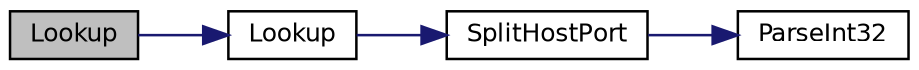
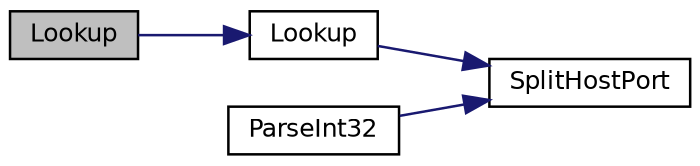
  digraph {
    rankdir=LR
    node [color=black fillcolor=white fontname=Helvetica fontsize=10 shape=record style=filled]
    edge [color=midnightblue fontname=Helvetica fontsize=10 labelfontname=Helvetica labelfontsize=10 style=solid]
    n1 [fillcolor=grey75 fontcolor=black height=0.2 label=Lookup width=0.4]
    n2 [height=0.2 label=Lookup width=0.4]
    n3 [height=0.2 label=SplitHostPort width=0.4]
    n4 [height=0.2 label=ParseInt32 width=0.4]
    n1 -> n2
    n2 -> n3
-   n3 -> n4
+   n4 -> n3
  }
